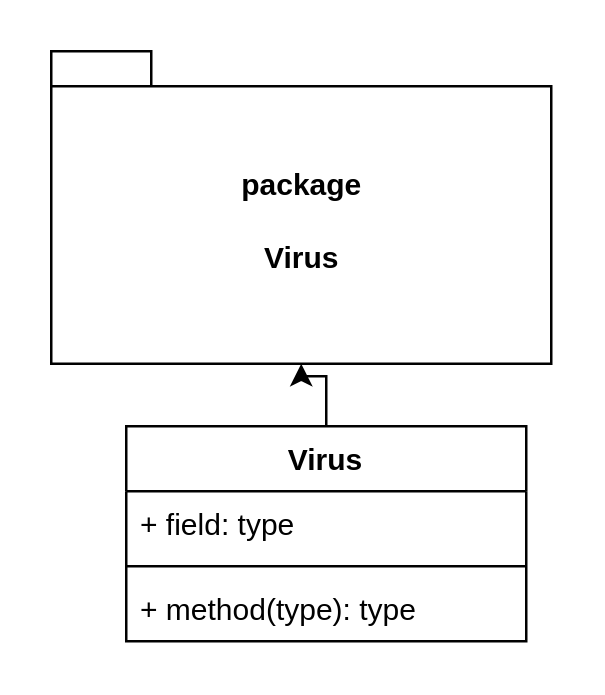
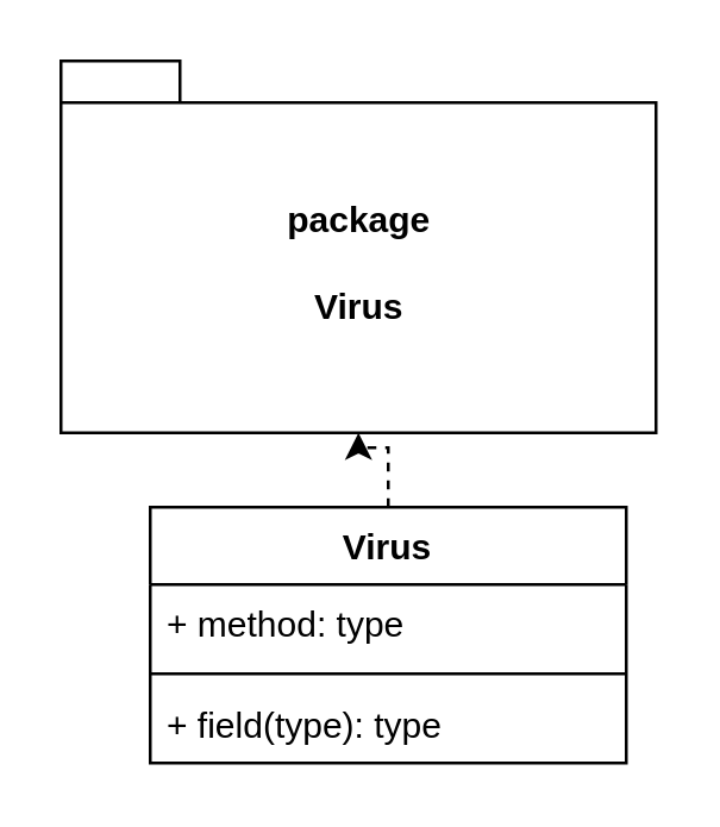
  <mxCell id="0" />
  <mxCell id="1" parent="0" />
  <mxCell id="2" value="package&lt;br&gt;&lt;br&gt;Virus" style="shape=folder;fontStyle=1;spacingTop=10;tabWidth=40;tabHeight=14;tabPosition=left;html=1;" vertex="1" parent="1"><mxGeometry x="20" y="20" width="200" height="125" as="geometry" /></mxCell>
- <mxCell id="3" value="" style="edgeStyle=orthogonalEdgeStyle;rounded=0;orthogonalLoop=1;jettySize=auto;html=1;" edge="1" parent="1" source="4" target="2"><mxGeometry relative="1" as="geometry" /></mxCell>
+ <mxCell id="3" value="" style="edgeStyle=orthogonalEdgeStyle;rounded=0;orthogonalLoop=1;jettySize=auto;html=1;dashed=1;" edge="1" parent="1" source="4" target="2"><mxGeometry relative="1" as="geometry" /></mxCell>
  <mxCell id="4" value="Virus&#10;" style="swimlane;fontStyle=1;align=center;verticalAlign=top;childLayout=stackLayout;horizontal=1;startSize=26;horizontalStack=0;resizeParent=1;resizeParentMax=0;resizeLast=0;collapsible=1;marginBottom=0;" parent="1" vertex="1"><mxGeometry x="50" y="170" width="160" height="86" as="geometry" /></mxCell>
- <mxCell id="5" value="+ field: type" style="text;strokeColor=none;fillColor=none;align=left;verticalAlign=top;spacingLeft=4;spacingRight=4;overflow=hidden;rotatable=0;points=[[0,0.5],[1,0.5]];portConstraint=eastwest;" parent="4" vertex="1"><mxGeometry y="26" width="160" height="26" as="geometry" /></mxCell>
+ <mxCell id="5" value="+ method: type" style="text;strokeColor=none;fillColor=none;align=left;verticalAlign=top;spacingLeft=4;spacingRight=4;overflow=hidden;rotatable=0;points=[[0,0.5],[1,0.5]];portConstraint=eastwest;" parent="4" vertex="1"><mxGeometry y="26" width="160" height="26" as="geometry" /></mxCell>
  <mxCell id="6" value="" style="line;strokeWidth=1;fillColor=none;align=left;verticalAlign=middle;spacingTop=-1;spacingLeft=3;spacingRight=3;rotatable=0;labelPosition=right;points=[];portConstraint=eastwest;" parent="4" vertex="1"><mxGeometry y="52" width="160" height="8" as="geometry" /></mxCell>
- <mxCell id="7" value="+ method(type): type" style="text;strokeColor=none;fillColor=none;align=left;verticalAlign=top;spacingLeft=4;spacingRight=4;overflow=hidden;rotatable=0;points=[[0,0.5],[1,0.5]];portConstraint=eastwest;" parent="4" vertex="1"><mxGeometry y="60" width="160" height="26" as="geometry" /></mxCell>
+ <mxCell id="7" value="+ field(type): type" style="text;strokeColor=none;fillColor=none;align=left;verticalAlign=top;spacingLeft=4;spacingRight=4;overflow=hidden;rotatable=0;points=[[0,0.5],[1,0.5]];portConstraint=eastwest;" parent="4" vertex="1"><mxGeometry y="60" width="160" height="26" as="geometry" /></mxCell>
